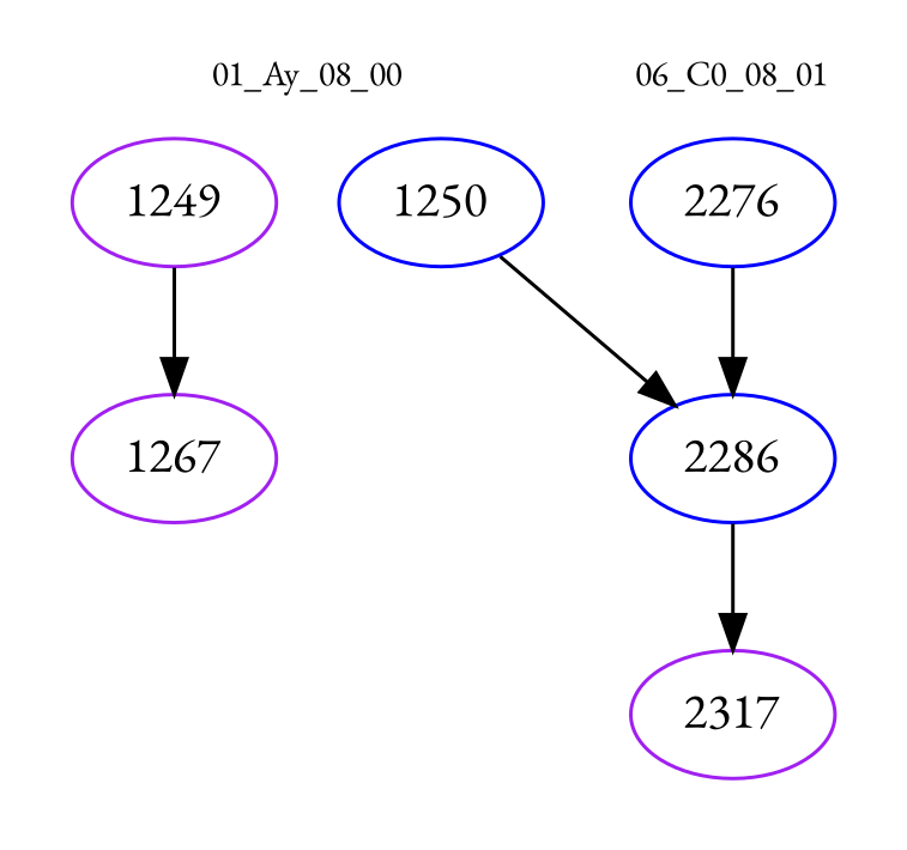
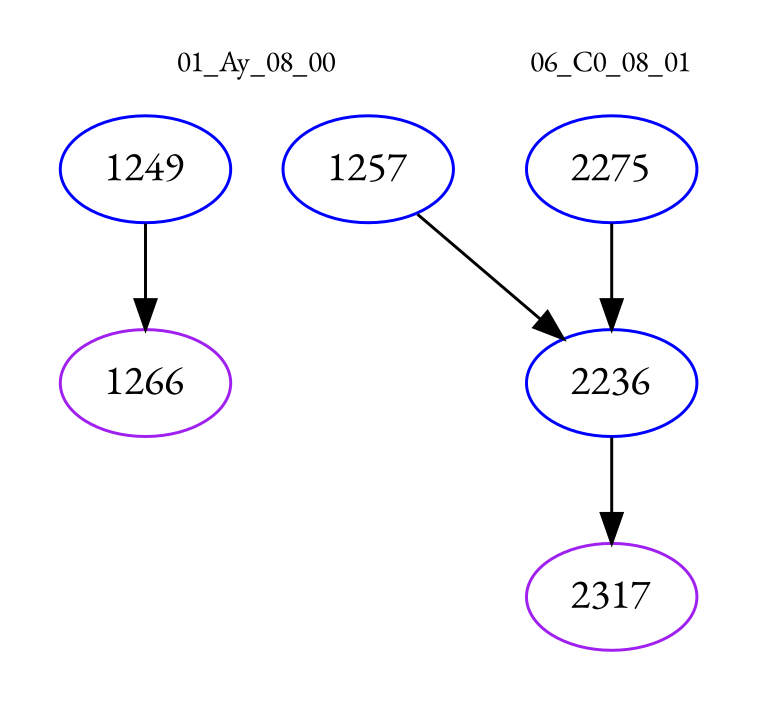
  digraph {
    fontname="EB Garamond"
    node [color=blue fontname="EB Garamond"]
    edge [color=black fontname="EB Garamond"]
-   n1 [label=1250]
-   n2 [color=purple label=1249]
-   n3 [color=purple label=1267]
-   n4 [label=2276]
-   n5 [label=2286]
+   n1 [label=1257]
+   n2 [label=1249]
+   n3 [color=purple label=1266]
+   n4 [label=2275]
+   n5 [label=2236]
    n6 [color=purple label=2317]
    subgraph cluster_1 {
      color=white
      fontsize=10
      label="01_Ay_08_00"
      n1
      n2
      n3
    }
    subgraph cluster_2 {
      color=white
      fontsize=10
      label="06_C0_08_01"
      n4
      n5
      n6
    }
    n1 -> n5
    n2 -> n3
    n4 -> n5
    n5 -> n6
  }
